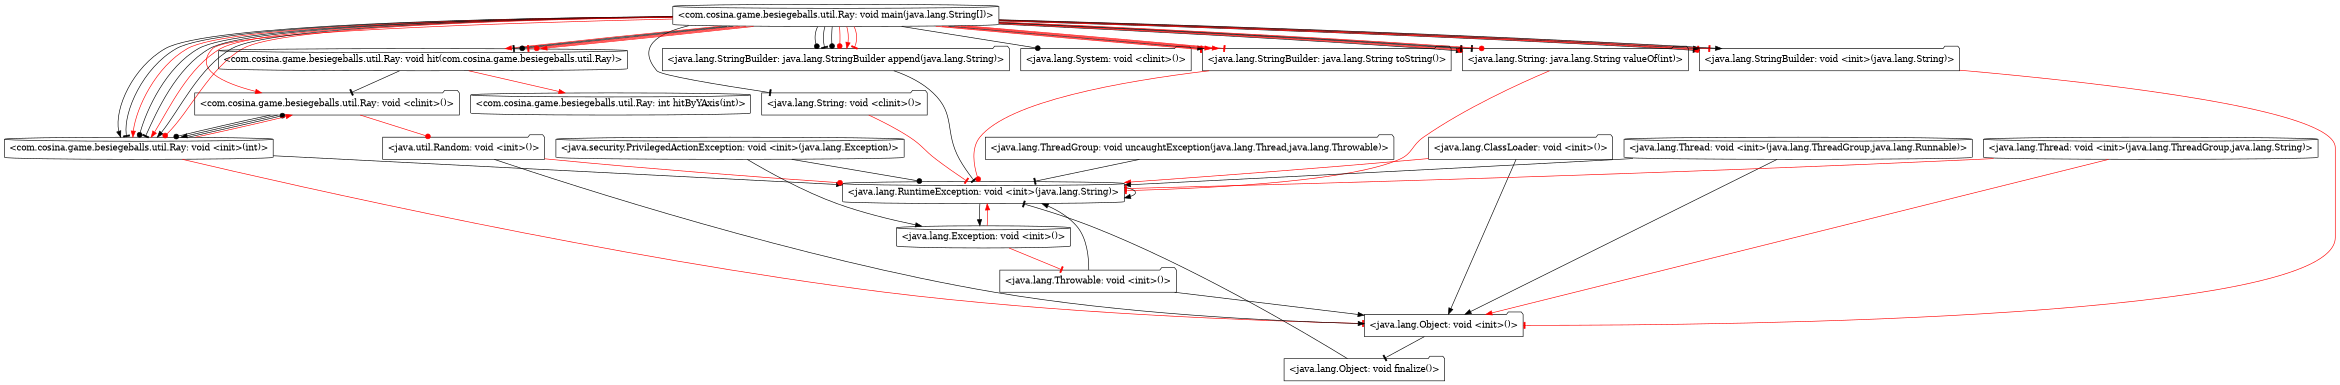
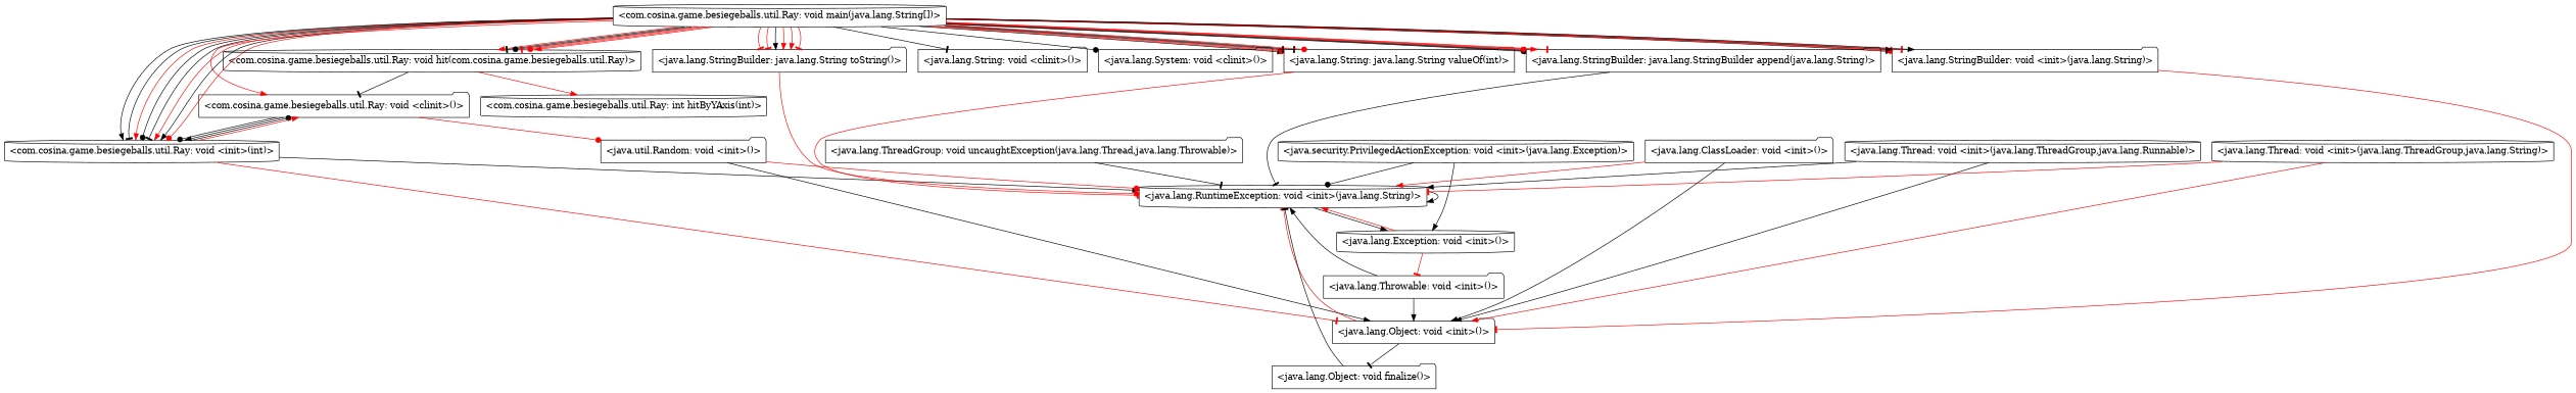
  digraph {
    node [shape=folder]
    edge [arrowhead=normal color=black]
    "<com.cosina.game.besiegeballs.util.Ray: void main(java.lang.String[])>" [shape=cylinder]
    "<com.cosina.game.besiegeballs.util.Ray: void <clinit>()>"
    "<com.cosina.game.besiegeballs.util.Ray: void <init>(int)>" [shape=cylinder]
    "<java.lang.StringBuilder: void <init>(java.lang.String)>"
    "<java.lang.String: java.lang.String valueOf(int)>"
    "<java.lang.String: void <clinit>()>"
    "<java.lang.System: void <clinit>()>"
    "<java.lang.StringBuilder: java.lang.StringBuilder append(java.lang.String)>"
    "<java.lang.StringBuilder: java.lang.String toString()>"
    "<com.cosina.game.besiegeballs.util.Ray: void hit(com.cosina.game.besiegeballs.util.Ray)>" [shape=cylinder]
    "<java.util.Random: void <init>()>"
    "<java.lang.Object: void <init>()>"
    "<java.lang.RuntimeException: void <init>(java.lang.String)>" [shape=cylinder]
    "<com.cosina.game.besiegeballs.util.Ray: int hitByYAxis(int)>" [shape=cylinder]
    "<java.lang.Object: void finalize()>"
    "<java.lang.Exception: void <init>()>" [shape=cylinder]
    "<java.lang.ThreadGroup: void uncaughtException(java.lang.Thread,java.lang.Throwable)>"
    "<java.lang.Throwable: void <init>()>"
    "<java.lang.ClassLoader: void <init>()>"
    "<java.security.PrivilegedActionException: void <init>(java.lang.Exception)>" [shape=cylinder]
    "<java.lang.Thread: void <init>(java.lang.ThreadGroup,java.lang.Runnable)>" [shape=cylinder]
    "<java.lang.Thread: void <init>(java.lang.ThreadGroup,java.lang.String)>" [shape=cylinder]
    "<com.cosina.game.besiegeballs.util.Ray: void main(java.lang.String[])>" -> "<com.cosina.game.besiegeballs.util.Ray: void <clinit>()>" [color=red]
    "<com.cosina.game.besiegeballs.util.Ray: void main(java.lang.String[])>" -> "<com.cosina.game.besiegeballs.util.Ray: void <init>(int)>"
    "<com.cosina.game.besiegeballs.util.Ray: void main(java.lang.String[])>" -> "<com.cosina.game.besiegeballs.util.Ray: void <init>(int)>" [arrowhead=tee]
    "<com.cosina.game.besiegeballs.util.Ray: void main(java.lang.String[])>" -> "<com.cosina.game.besiegeballs.util.Ray: void <init>(int)>" [color=red]
    "<com.cosina.game.besiegeballs.util.Ray: void main(java.lang.String[])>" -> "<com.cosina.game.besiegeballs.util.Ray: void <init>(int)>" [arrowhead=dot]
    "<com.cosina.game.besiegeballs.util.Ray: void main(java.lang.String[])>" -> "<com.cosina.game.besiegeballs.util.Ray: void <init>(int)>" [arrowhead=tee]
    "<com.cosina.game.besiegeballs.util.Ray: void main(java.lang.String[])>" -> "<com.cosina.game.besiegeballs.util.Ray: void <init>(int)>" [color=red]
    "<com.cosina.game.besiegeballs.util.Ray: void main(java.lang.String[])>" -> "<com.cosina.game.besiegeballs.util.Ray: void <init>(int)>"
    "<com.cosina.game.besiegeballs.util.Ray: void main(java.lang.String[])>" -> "<com.cosina.game.besiegeballs.util.Ray: void <init>(int)>" [arrowhead=dot color=red]
    "<com.cosina.game.besiegeballs.util.Ray: void main(java.lang.String[])>" -> "<java.lang.StringBuilder: void <init>(java.lang.String)>"
    "<com.cosina.game.besiegeballs.util.Ray: void main(java.lang.String[])>" -> "<java.lang.StringBuilder: void <init>(java.lang.String)>" [arrowhead=dot color=red]
    "<com.cosina.game.besiegeballs.util.Ray: void main(java.lang.String[])>" -> "<java.lang.StringBuilder: void <init>(java.lang.String)>" [arrowhead=tee color=red]
    "<com.cosina.game.besiegeballs.util.Ray: void main(java.lang.String[])>" -> "<java.lang.StringBuilder: void <init>(java.lang.String)>"
    "<com.cosina.game.besiegeballs.util.Ray: void main(java.lang.String[])>" -> "<java.lang.StringBuilder: void <init>(java.lang.String)>" [arrowhead=tee color=red]
    "<com.cosina.game.besiegeballs.util.Ray: void main(java.lang.String[])>" -> "<java.lang.StringBuilder: void <init>(java.lang.String)>"
    "<com.cosina.game.besiegeballs.util.Ray: void main(java.lang.String[])>" -> "<java.lang.String: java.lang.String valueOf(int)>"
    "<com.cosina.game.besiegeballs.util.Ray: void main(java.lang.String[])>" -> "<java.lang.String: java.lang.String valueOf(int)>" [arrowhead=dot color=red]
    "<com.cosina.game.besiegeballs.util.Ray: void main(java.lang.String[])>" -> "<java.lang.String: java.lang.String valueOf(int)>" [arrowhead=tee color=red]
    "<com.cosina.game.besiegeballs.util.Ray: void main(java.lang.String[])>" -> "<java.lang.String: java.lang.String valueOf(int)>" [arrowhead=tee]
    "<com.cosina.game.besiegeballs.util.Ray: void main(java.lang.String[])>" -> "<java.lang.String: java.lang.String valueOf(int)>" [arrowhead=tee]
    "<com.cosina.game.besiegeballs.util.Ray: void main(java.lang.String[])>" -> "<java.lang.String: java.lang.String valueOf(int)>" [arrowhead=dot color=red]
    "<com.cosina.game.besiegeballs.util.Ray: void main(java.lang.String[])>" -> "<java.lang.String: void <clinit>()>" [arrowhead=tee]
    "<com.cosina.game.besiegeballs.util.Ray: void main(java.lang.String[])>" -> "<java.lang.System: void <clinit>()>" [arrowhead=dot]
    "<com.cosina.game.besiegeballs.util.Ray: void main(java.lang.String[])>" -> "<java.lang.StringBuilder: java.lang.StringBuilder append(java.lang.String)>" [arrowhead=dot]
    "<com.cosina.game.besiegeballs.util.Ray: void main(java.lang.String[])>" -> "<java.lang.StringBuilder: java.lang.StringBuilder append(java.lang.String)>" [arrowhead=tee]
    "<com.cosina.game.besiegeballs.util.Ray: void main(java.lang.String[])>" -> "<java.lang.StringBuilder: java.lang.StringBuilder append(java.lang.String)>" [arrowhead=dot]
    "<com.cosina.game.besiegeballs.util.Ray: void main(java.lang.String[])>" -> "<java.lang.StringBuilder: java.lang.StringBuilder append(java.lang.String)>" [arrowhead=dot color=red]
    "<com.cosina.game.besiegeballs.util.Ray: void main(java.lang.String[])>" -> "<java.lang.StringBuilder: java.lang.StringBuilder append(java.lang.String)>" [color=red]
    "<com.cosina.game.besiegeballs.util.Ray: void main(java.lang.String[])>" -> "<java.lang.StringBuilder: java.lang.StringBuilder append(java.lang.String)>" [arrowhead=tee color=red]
    "<com.cosina.game.besiegeballs.util.Ray: void main(java.lang.String[])>" -> "<java.lang.StringBuilder: java.lang.String toString()>" [arrowhead=tee color=red]
    "<com.cosina.game.besiegeballs.util.Ray: void main(java.lang.String[])>" -> "<java.lang.StringBuilder: java.lang.String toString()>" [arrowhead=tee color=red]
    "<com.cosina.game.besiegeballs.util.Ray: void main(java.lang.String[])>" -> "<java.lang.StringBuilder: java.lang.String toString()>"
    "<com.cosina.game.besiegeballs.util.Ray: void main(java.lang.String[])>" -> "<java.lang.StringBuilder: java.lang.String toString()>" [color=red]
    "<com.cosina.game.besiegeballs.util.Ray: void main(java.lang.String[])>" -> "<java.lang.StringBuilder: java.lang.String toString()>" [color=red]
    "<com.cosina.game.besiegeballs.util.Ray: void main(java.lang.String[])>" -> "<java.lang.StringBuilder: java.lang.String toString()>" [arrowhead=tee color=red]
    "<com.cosina.game.besiegeballs.util.Ray: void main(java.lang.String[])>" -> "<com.cosina.game.besiegeballs.util.Ray: void hit(com.cosina.game.besiegeballs.util.Ray)>" [color=red]
    "<com.cosina.game.besiegeballs.util.Ray: void main(java.lang.String[])>" -> "<com.cosina.game.besiegeballs.util.Ray: void hit(com.cosina.game.besiegeballs.util.Ray)>" [arrowhead=tee]
    "<com.cosina.game.besiegeballs.util.Ray: void main(java.lang.String[])>" -> "<com.cosina.game.besiegeballs.util.Ray: void hit(com.cosina.game.besiegeballs.util.Ray)>" [arrowhead=dot]
    "<com.cosina.game.besiegeballs.util.Ray: void main(java.lang.String[])>" -> "<com.cosina.game.besiegeballs.util.Ray: void hit(com.cosina.game.besiegeballs.util.Ray)>" [arrowhead=tee color=red]
    "<com.cosina.game.besiegeballs.util.Ray: void main(java.lang.String[])>" -> "<com.cosina.game.besiegeballs.util.Ray: void hit(com.cosina.game.besiegeballs.util.Ray)>" [arrowhead=dot color=red]
    "<com.cosina.game.besiegeballs.util.Ray: void main(java.lang.String[])>" -> "<com.cosina.game.besiegeballs.util.Ray: void hit(com.cosina.game.besiegeballs.util.Ray)>" [color=red]
    "<com.cosina.game.besiegeballs.util.Ray: void <clinit>()>" -> "<com.cosina.game.besiegeballs.util.Ray: void <init>(int)>" [arrowhead=dot]
    "<com.cosina.game.besiegeballs.util.Ray: void <clinit>()>" -> "<com.cosina.game.besiegeballs.util.Ray: void <init>(int)>"
    "<com.cosina.game.besiegeballs.util.Ray: void <clinit>()>" -> "<java.util.Random: void <init>()>" [arrowhead=dot color=red]
    "<com.cosina.game.besiegeballs.util.Ray: void <init>(int)>" -> "<com.cosina.game.besiegeballs.util.Ray: void <clinit>()>" [arrowhead=dot]
    "<com.cosina.game.besiegeballs.util.Ray: void <init>(int)>" -> "<com.cosina.game.besiegeballs.util.Ray: void <clinit>()>" [color=red]
    "<com.cosina.game.besiegeballs.util.Ray: void <init>(int)>" -> "<java.lang.Object: void <init>()>" [arrowhead=tee color=red]
    "<com.cosina.game.besiegeballs.util.Ray: void <init>(int)>" -> "<java.lang.RuntimeException: void <init>(java.lang.String)>"
    "<java.lang.StringBuilder: void <init>(java.lang.String)>" -> "<java.lang.Object: void <init>()>" [arrowhead=tee color=red]
    "<java.lang.String: java.lang.String valueOf(int)>" -> "<java.lang.RuntimeException: void <init>(java.lang.String)>" [arrowhead=tee color=red]
    "<java.lang.StringBuilder: java.lang.StringBuilder append(java.lang.String)>" -> "<java.lang.RuntimeException: void <init>(java.lang.String)>" [arrowhead=tee]
    "<java.lang.StringBuilder: java.lang.String toString()>" -> "<java.lang.RuntimeException: void <init>(java.lang.String)>" [arrowhead=dot color=red]
    "<com.cosina.game.besiegeballs.util.Ray: void hit(com.cosina.game.besiegeballs.util.Ray)>" -> "<com.cosina.game.besiegeballs.util.Ray: void <clinit>()>" [arrowhead=tee]
    "<com.cosina.game.besiegeballs.util.Ray: void hit(com.cosina.game.besiegeballs.util.Ray)>" -> "<com.cosina.game.besiegeballs.util.Ray: int hitByYAxis(int)>" [color=red]
    "<java.util.Random: void <init>()>" -> "<java.lang.Object: void <init>()>"
    "<java.util.Random: void <init>()>" -> "<java.lang.RuntimeException: void <init>(java.lang.String)>" [arrowhead=dot color=red]
-   "<java.lang.String: void <clinit>()>" -> "<java.lang.RuntimeException: void <init>(java.lang.String)>" [arrowhead=tee color=red]
+   "<java.lang.Object: void <init>()>" -> "<java.lang.RuntimeException: void <init>(java.lang.String)>" [arrowhead=tee color=red]
    "<java.lang.Object: void <init>()>" -> "<java.lang.Object: void finalize()>" [arrowhead=tee]
    "<java.lang.RuntimeException: void <init>(java.lang.String)>" -> "<java.lang.RuntimeException: void <init>(java.lang.String)>"
    "<java.lang.RuntimeException: void <init>(java.lang.String)>" -> "<java.lang.Exception: void <init>()>"
    "<java.lang.Object: void finalize()>" -> "<java.lang.RuntimeException: void <init>(java.lang.String)>" [arrowhead=tee]
    "<java.lang.Exception: void <init>()>" -> "<java.lang.RuntimeException: void <init>(java.lang.String)>" [color=red]
    "<java.lang.Exception: void <init>()>" -> "<java.lang.Throwable: void <init>()>" [arrowhead=tee color=red]
    "<java.lang.ThreadGroup: void uncaughtException(java.lang.Thread,java.lang.Throwable)>" -> "<java.lang.RuntimeException: void <init>(java.lang.String)>" [arrowhead=tee]
    "<java.lang.Throwable: void <init>()>" -> "<java.lang.Object: void <init>()>"
    "<java.lang.Throwable: void <init>()>" -> "<java.lang.RuntimeException: void <init>(java.lang.String)>"
    "<java.lang.ClassLoader: void <init>()>" -> "<java.lang.Object: void <init>()>"
    "<java.lang.ClassLoader: void <init>()>" -> "<java.lang.RuntimeException: void <init>(java.lang.String)>" [color=red]
    "<java.security.PrivilegedActionException: void <init>(java.lang.Exception)>" -> "<java.lang.RuntimeException: void <init>(java.lang.String)>" [arrowhead=dot]
    "<java.security.PrivilegedActionException: void <init>(java.lang.Exception)>" -> "<java.lang.Exception: void <init>()>"
    "<java.lang.Thread: void <init>(java.lang.ThreadGroup,java.lang.Runnable)>" -> "<java.lang.Object: void <init>()>"
    "<java.lang.Thread: void <init>(java.lang.ThreadGroup,java.lang.Runnable)>" -> "<java.lang.RuntimeException: void <init>(java.lang.String)>"
    "<java.lang.Thread: void <init>(java.lang.ThreadGroup,java.lang.String)>" -> "<java.lang.Object: void <init>()>" [color=red]
    "<java.lang.Thread: void <init>(java.lang.ThreadGroup,java.lang.String)>" -> "<java.lang.RuntimeException: void <init>(java.lang.String)>" [arrowhead=tee color=red]
  }
